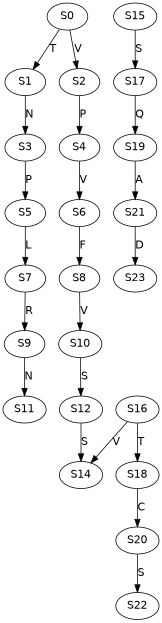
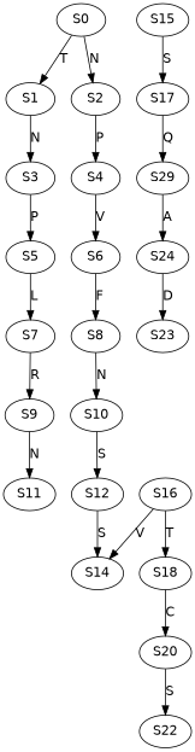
  strict digraph {
    fontname="DejaVu Sans"
    node [fontname="DejaVu Sans"]
    edge [fontname="DejaVu Sans"]
    S0
    S1
    S2
    S3
    S4
    S5
    S6
    S7
    S8
    S9
    S10
    S11
    S12
    S14
    S15
    S17
    S16
    S18
-   S19
+   S19 [label=S29]
    S20
-   S21
+   S21 [label=S24]
    S22
    S23
    S0 -> S1 [label=T]
-   S0 -> S2 [label=V]
+   S0 -> S2 [label=N]
    S1 -> S3 [label=N]
    S2 -> S4 [label=P]
    S3 -> S5 [label=P]
    S4 -> S6 [label=V]
    S5 -> S7 [label=L]
    S6 -> S8 [label=F]
    S7 -> S9 [label=R]
-   S8 -> S10 [label=V]
+   S8 -> S10 [label=N]
    S9 -> S11 [label=N]
    S10 -> S12 [label=S]
    S12 -> S14 [label=S]
    S15 -> S17 [label=S]
    S17 -> S19 [label=Q]
    S16 -> S14 [label=V]
    S16 -> S18 [label=T]
    S18 -> S20 [label=C]
    S19 -> S21 [label=A]
    S20 -> S22 [label=S]
    S21 -> S23 [label=D]
  }
